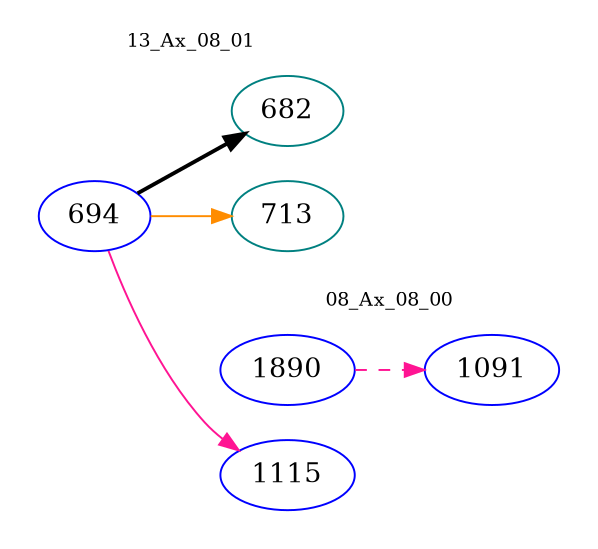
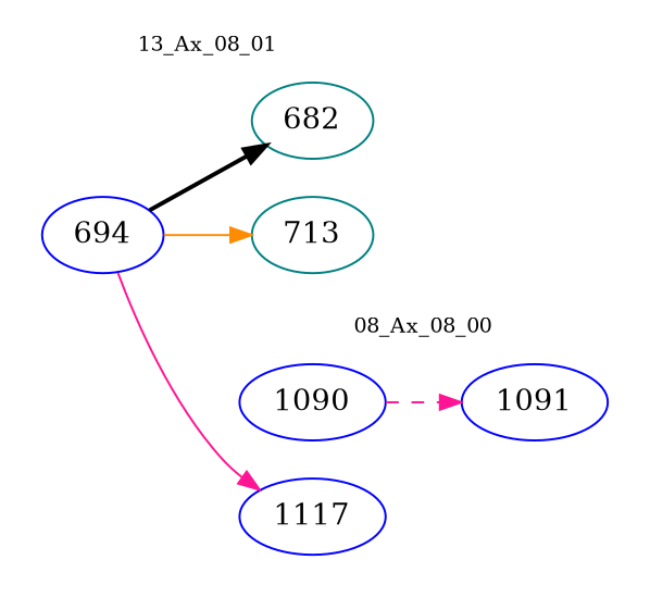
  digraph {
    rankdir=LR
    node [color=blue]
    edge [color=deeppink style=solid]
-   n1 [label=1890]
+   n1 [label=1090]
    n2 [label=1091]
-   n3 [label=1115]
+   n3 [label=1117]
    n4 [label=694]
    n5 [color=teal label=713]
    n6 [color=teal label=682]
    subgraph cluster_1 {
      color=white
      fontsize=10
      label="08_Ax_08_00"
      n1
      n2
      n3
    }
    subgraph cluster_2 {
      color=white
      fontsize=10
      label="13_Ax_08_01"
      n4
      n5
      n6
    }
    n1 -> n2 [style=dashed]
    n4 -> n3
    n4 -> n5 [color=darkorange]
    n4 -> n6 [color=black style=bold]
  }
